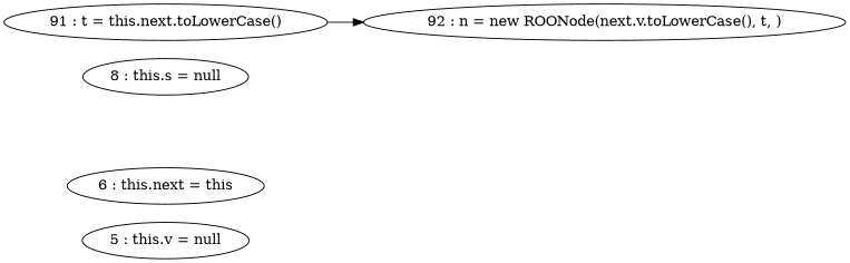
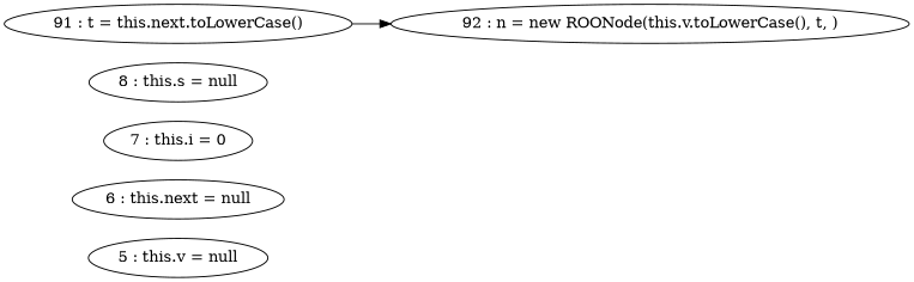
  digraph {
    rankdir=LR
    "5 : this.v = null"
-   "6 : this.next = null" [label="6 : this.next = this"]
+   "6 : this.next = null"
+   "7 : this.i = 0"
    "8 : this.s = null"
    "91 : t = this.next.toLowerCase()"
-   "92 : n = new ROONode(this.v.toLowerCase(), t, )" [label="92 : n = new ROONode(next.v.toLowerCase(), t, )"]
+   "92 : n = new ROONode(this.v.toLowerCase(), t, )"
    "91 : t = this.next.toLowerCase()" -> "92 : n = new ROONode(this.v.toLowerCase(), t, )"
  }
